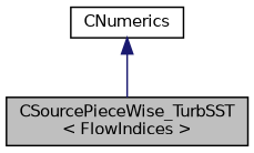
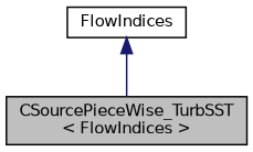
  digraph {
    node [color=black fontname=Helvetica fontsize=10 shape=record style=filled]
    n1 [fillcolor=grey75 fontcolor=black height=0.2 label="CSourcePieceWise_TurbSST\l\< FlowIndices \>" width=0.4]
-   n2 [fillcolor=white height=0.2 label=CNumerics width=0.4]
+   n2 [fillcolor=white height=0.2 label=FlowIndices width=0.4]
    n2 -> n1 [color=midnightblue dir=back fontname=Helvetica fontsize=10 labelfontname=Helvetica labelfontsize=10 style=solid]
  }
